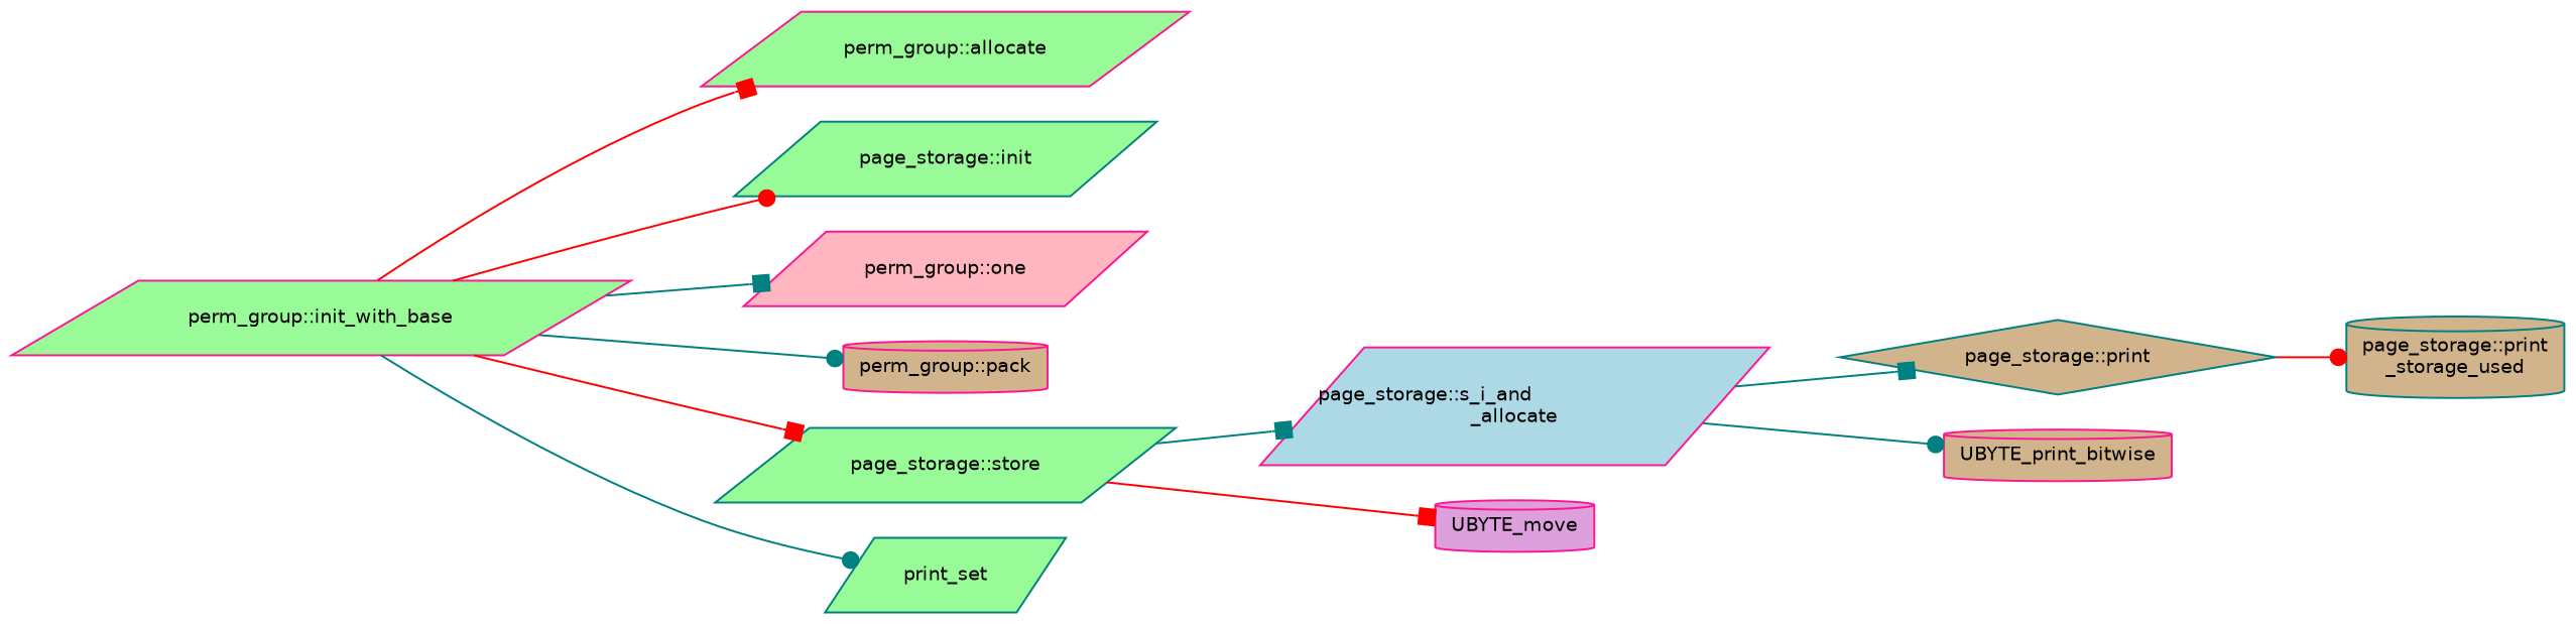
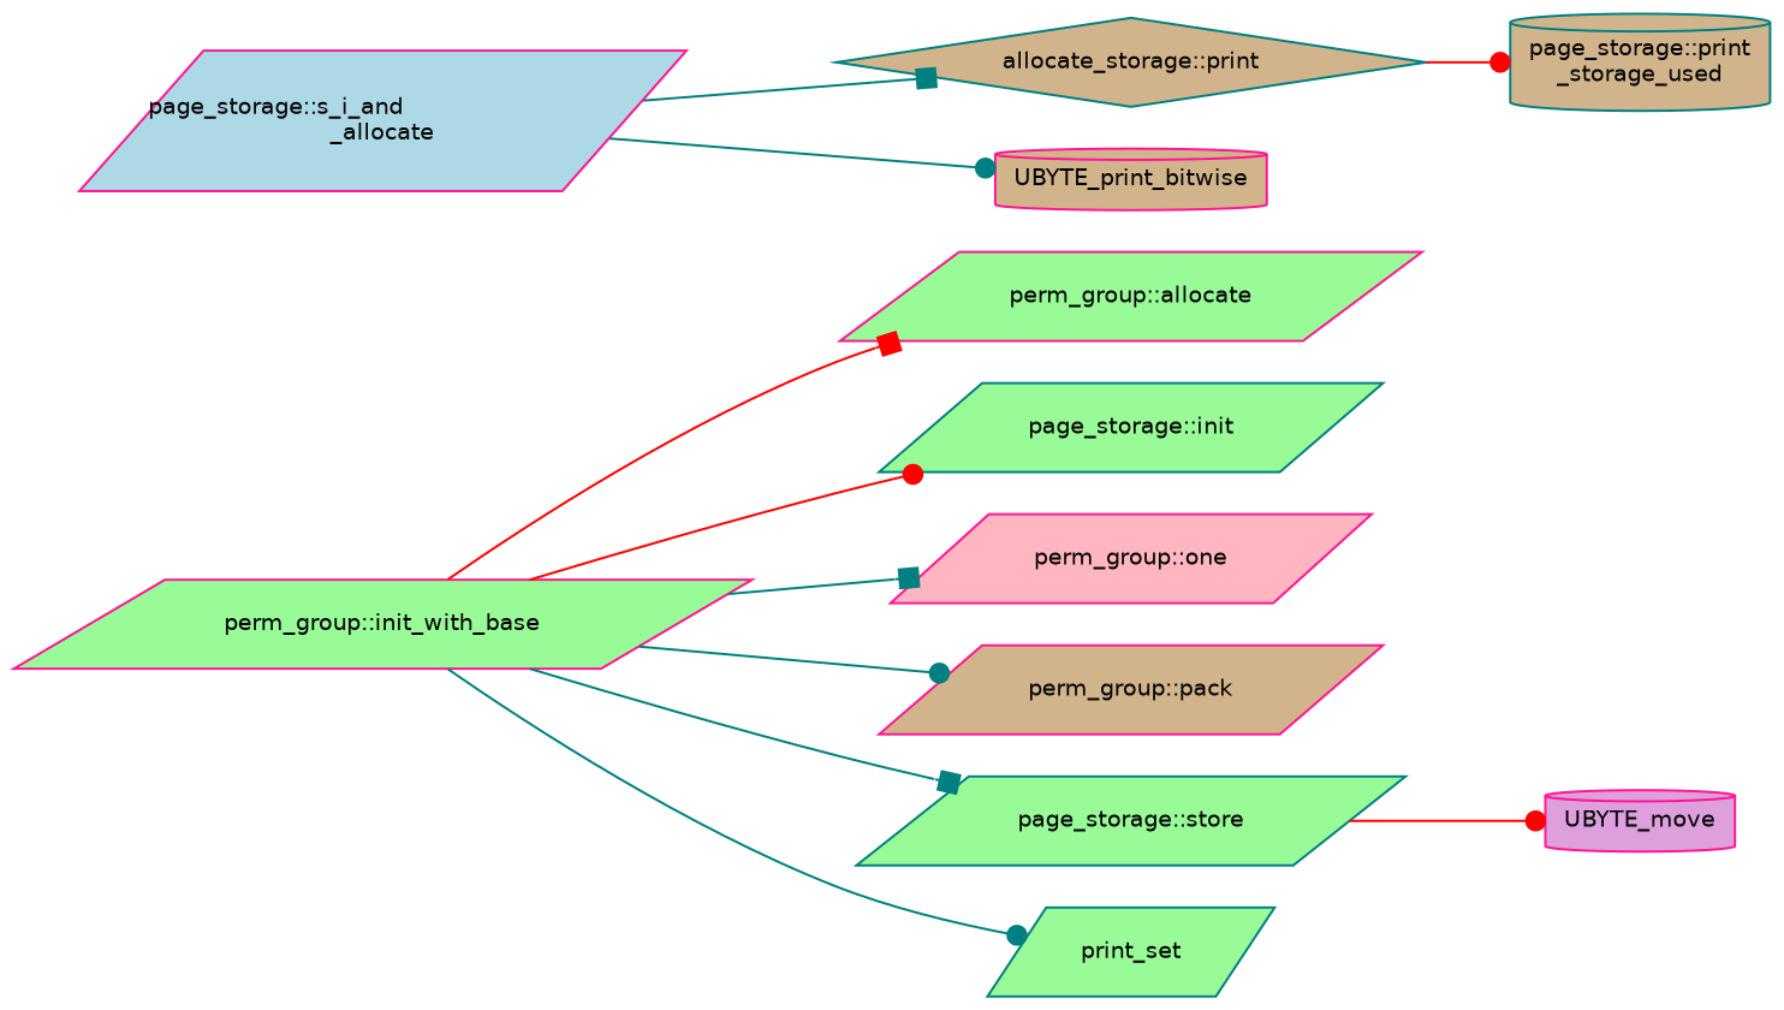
  digraph {
    rankdir=LR
    node [color=deeppink fillcolor=palegreen fontname=Helvetica fontsize=10 shape=parallelogram style=filled]
    edge [arrowhead=dot color=teal fontname=Helvetica fontsize=10 labelfontname=Helvetica labelfontsize=10 style=solid]
    n1 [fontcolor=black height=0.2 label="perm_group::init_with_base" width=0.4]
    n2 [height=0.2 label="perm_group::allocate" width=0.4]
    n3 [color=teal height=0.2 label="page_storage::init" width=0.4]
    n4 [fillcolor=lightpink height=0.2 label="perm_group::one" width=0.4]
-   n5 [fillcolor=tan height=0.2 label="perm_group::pack" shape=cylinder width=0.4]
+   n5 [fillcolor=tan height=0.2 label="perm_group::pack" width=0.4]
    n6 [color=teal height=0.2 label="page_storage::store" width=0.4]
    n7 [color=teal height=0.2 label=print_set width=0.4]
    n8 [fillcolor=lightblue height=0.2 label="page_storage::s_i_and\l_allocate" width=0.4]
    n9 [fillcolor=plum height=0.2 label=UBYTE_move shape=cylinder width=0.4]
-   n10 [color=teal fillcolor=tan height=0.2 label="page_storage::print" shape=diamond width=0.4]
+   n10 [color=teal fillcolor=tan height=0.2 label="allocate_storage::print" shape=diamond width=0.4]
    n11 [fillcolor=tan height=0.2 label=UBYTE_print_bitwise shape=cylinder width=0.4]
    n12 [color=teal fillcolor=tan height=0.2 label="page_storage::print\l_storage_used" shape=cylinder width=0.4]
    n1 -> n2 [arrowhead=box color=red]
    n1 -> n3 [color=red]
    n1 -> n4 [arrowhead=box]
    n1 -> n5
-   n1 -> n6 [arrowhead=box color=red]
+   n1 -> n6 [arrowhead=box]
    n1 -> n7
-   n6 -> n8 [arrowhead=box]
-   n6 -> n9 [arrowhead=box color=red]
+   n6 -> n9 [color=red]
    n8 -> n10 [arrowhead=box]
    n8 -> n11
    n10 -> n12 [color=red]
  }
